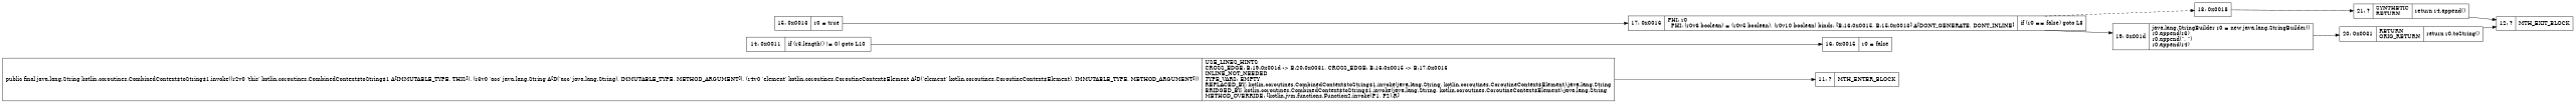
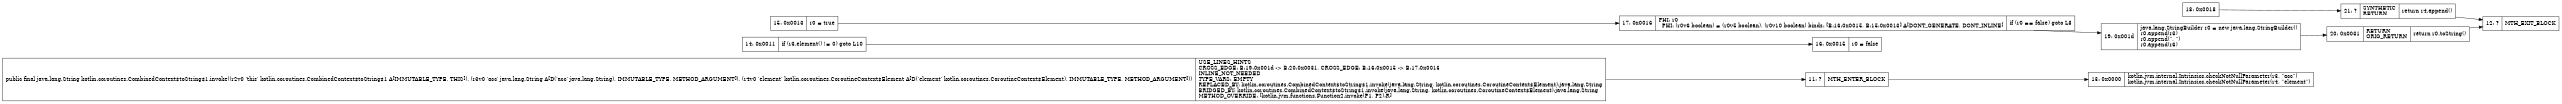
  digraph {
    rankdir=LR
    node [shape=record]
    n1 [label="{11\:\ ?|MTH_ENTER_BLOCK\l}"]
-   n3 [label="{14\:\ 0x0011|if (r3.length() != 0) goto L10\l}"]
+   n2 [label="{13\:\ 0x0000|kotlin.jvm.internal.Intrinsics.checkNotNullParameter(r3, \"acc\")\lkotlin.jvm.internal.Intrinsics.checkNotNullParameter(r4, \"element\")\l}"]
+   n3 [label="{14\:\ 0x0011|if (r3.element() != 0) goto L10\l}"]
    n4 [label="{16\:\ 0x0015|r0 = false\l}"]
    n5 [label="{15\:\ 0x0013|r0 = true\l}"]
    n6 [label="{17\:\ 0x0016|PHI: r0 \l  PHI: (r0v6 boolean) = (r0v5 boolean), (r0v10 boolean) binds: [B:16:0x0015, B:15:0x0013] A[DONT_GENERATE, DONT_INLINE]\l|if (r0 == false) goto L8\l}"]
    n7 [label="{18\:\ 0x0018}"]
-   n8 [label="{19\:\ 0x001d|java.lang.StringBuilder r0 = new java.lang.StringBuilder()\lr0.append(r3)\lr0.append(\", \")\lr0.append(r4)\l}"]
+   n8 [label="{19\:\ 0x001d|java.lang.StringBuilder r0 = new java.lang.StringBuilder()\lr0.append(r3)\lr0.append(\", \")\lr0.append(r6)\l}"]
    n9 [label="{21\:\ ?|SYNTHETIC\lRETURN\l|return r4.append()\l}"]
    n10 [label="{20\:\ 0x0031|RETURN\lORIG_RETURN\l|return r0.toString()\l}"]
    n11 [label="{12\:\ ?|MTH_EXIT_BLOCK\l}"]
    n12 [label="{public final java.lang.String kotlin.coroutines.CombinedContext$toString$1.invoke((r2v0 'this' kotlin.coroutines.CombinedContext$toString$1 A[IMMUTABLE_TYPE, THIS]), (r3v0 'acc' java.lang.String A[D('acc' java.lang.String), IMMUTABLE_TYPE, METHOD_ARGUMENT]), (r4v0 'element' kotlin.coroutines.CoroutineContext$Element A[D('element' kotlin.coroutines.CoroutineContext$Element), IMMUTABLE_TYPE, METHOD_ARGUMENT]))  | USE_LINES_HINTS\lCROSS_EDGE: B:19:0x001d \-\> B:20:0x0031, CROSS_EDGE: B:16:0x0015 \-\> B:17:0x0016\lINLINE_NOT_NEEDED\lTYPE_VARS: EMPTY\lREPLACED_BY: kotlin.coroutines.CombinedContext$toString$1.invoke(java.lang.String, kotlin.coroutines.CoroutineContext$Element):java.lang.String\lBRIDGED_BY: kotlin.coroutines.CombinedContext$toString$1.invoke(java.lang.String, kotlin.coroutines.CoroutineContext$Element):java.lang.String\lMETHOD_OVERRIDE: [kotlin.jvm.functions.Function2.invoke(P1, P2):R]\l}"]
+   n1 -> n2
    n3 -> n4
    n5 -> n6
-   n6 -> n7 [style=dashed]
    n6 -> n8
    n7 -> n9
    n8 -> n10
    n9 -> n11
    n10 -> n11
    n12 -> n1
  }
